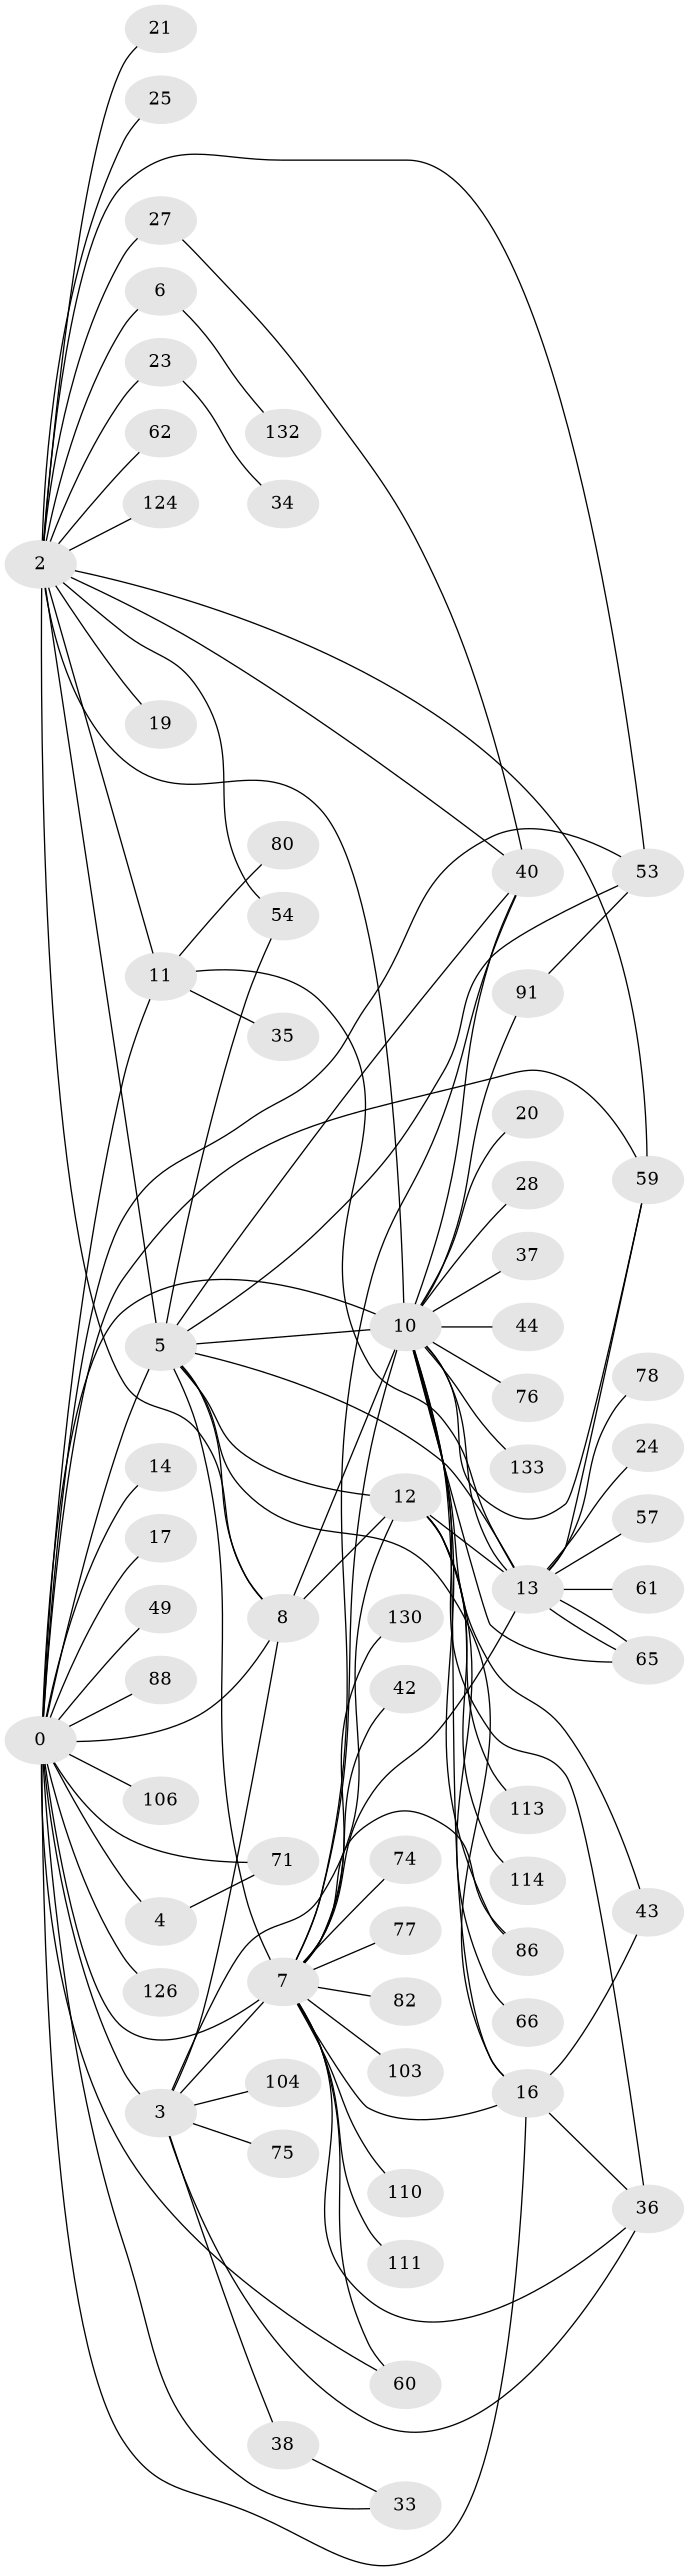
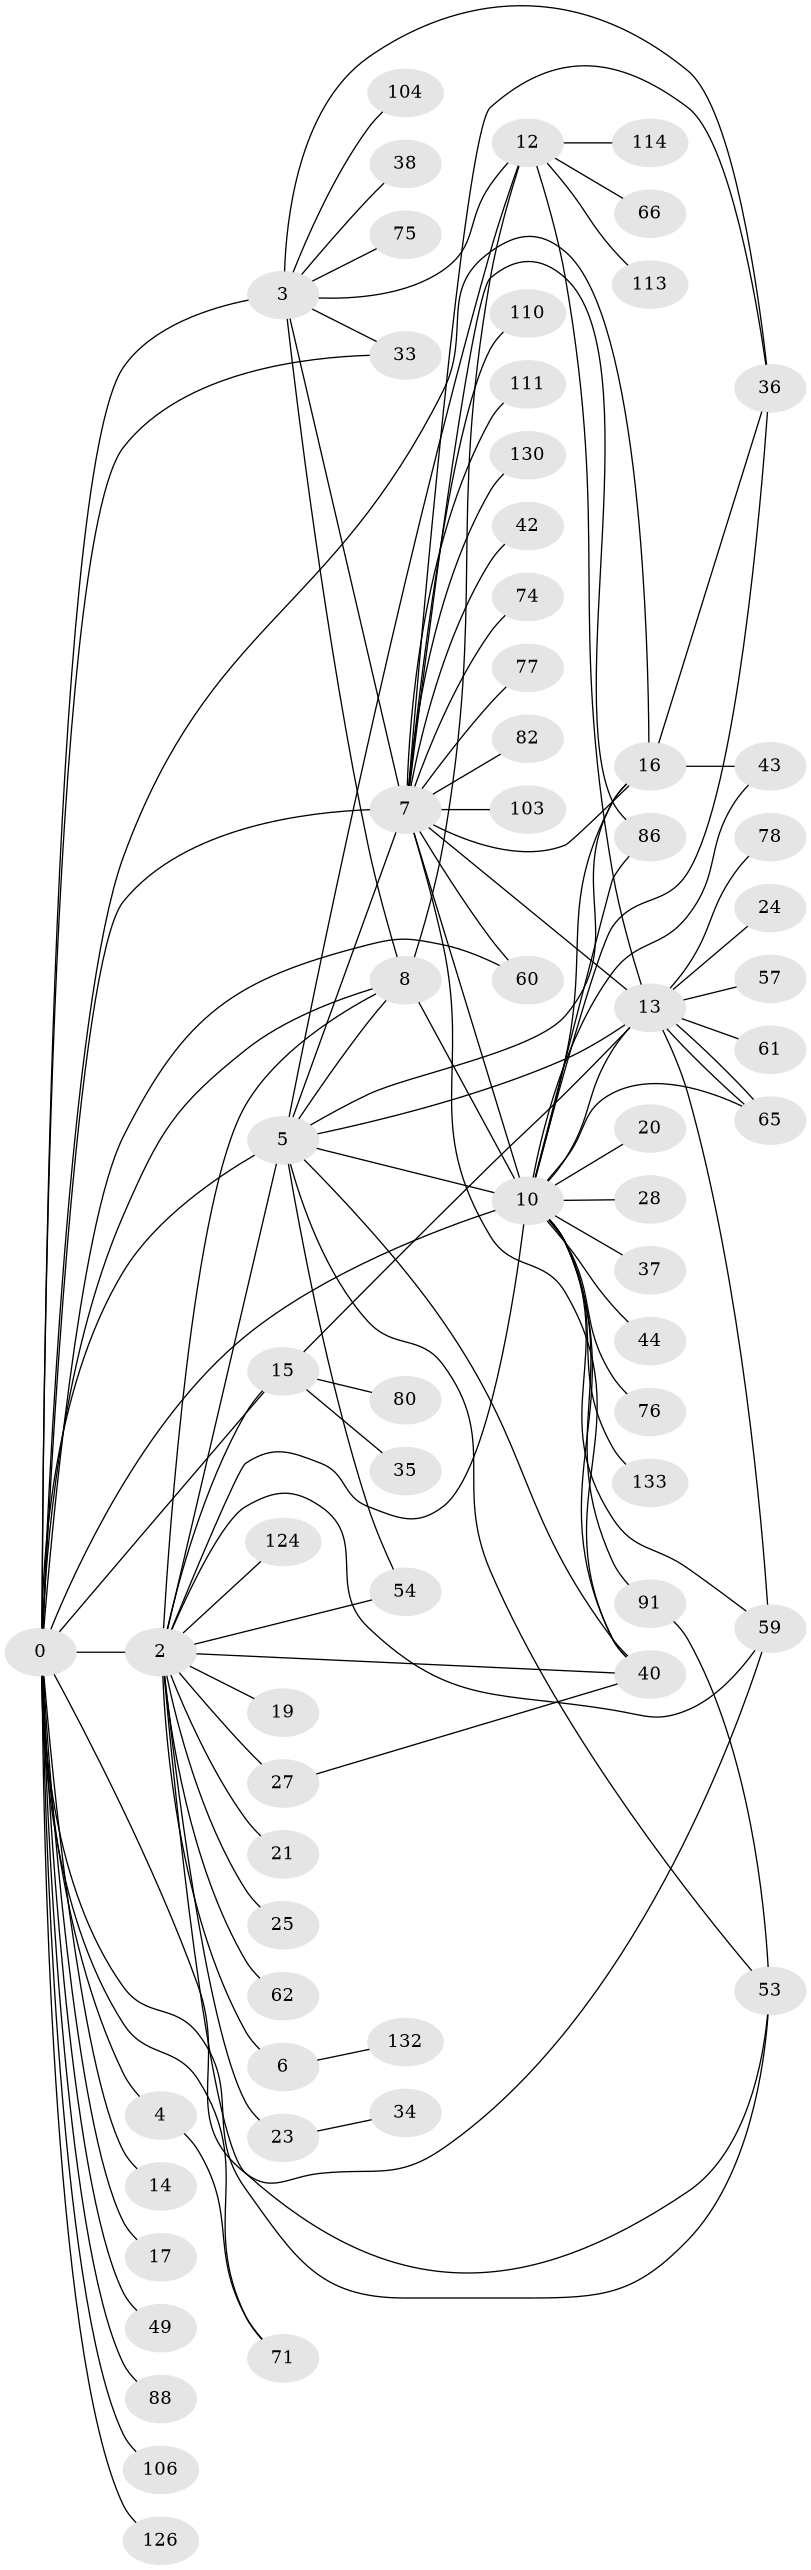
  graph {
    rankdir=LR
    node [color=gray90 style=filled]
    n1 [label=0 super="+79+41"]
    2 [super="+9"]
    3
    4
    5 [super="+31+51+85+99+105+102+64+47"]
    7 [super="+32+63+29+39+46+69"]
    8 [super="+120+90+93+58"]
    10 [super="+15+129"]
-   11
+   11 [label=15]
    14
    16 [super="+100+26+52+22"]
    17
    33 [super="+112"]
    49
    53 [super="+56+83"]
    59 [super="+98+73+70"]
    60 [super="+125"]
    71
    88
    106
    126
    6
    19
    21
    23
    25
    27 [super="+81"]
    40 [super="+116+48"]
    54 [super="+72"]
    n30 [label=62]
    124
    12 [super="+45+18"]
    36 [super="+87+92+50+55"]
    n34 [label=38]
    75
    104
    13 [super="+38+107"]
    42
    74
    77
    82
    86
    103
    110
    111
    130
    20 [super="+62"]
    28
    37
    43
    44
    65 [super="+94+118"]
    76
    91
    133
    35
    80
    132
    34
    66
    113
    114
    24
    57
    61
    78
+   n1 -- 2
    n1 -- 3
    n1 -- 4
    n1 -- 5
    n1 -- 7
    n1 -- 8 [weight=2]
    n1 -- 10
    n1 -- 11
    n1 -- 14
    n1 -- 16
    n1 -- 17
    n1 -- 33
    n1 -- 49
    n1 -- 53
    n1 -- 59
    n1 -- 60
    n1 -- 71
    n1 -- 88
    n1 -- 106
    n1 -- 126
    2 -- 5
    2 -- 8
    2 -- 10 [weight=3]
    2 -- 11
    2 -- 53
    2 -- 59
    2 -- 6
    2 -- 19
    2 -- 21
    2 -- 23
    2 -- 25
    2 -- 27 [weight=2]
    2 -- 40
    2 -- 54
    2 -- n30
    2 -- 124
    3 -- 7
    3 -- 8
-   n34 -- 33
+   3 -- 33
    3 -- 12
    3 -- 36
    3 -- n34
    3 -- 75
    3 -- 104
    4 -- 71
    5 -- 7 [weight=3]
    5 -- 8
    5 -- 10 [weight=4]
    5 -- 16
    5 -- 53
    5 -- 40 [weight=2]
    5 -- 54
    5 -- 12
    5 -- 13
    7 -- 10 [weight=2]
    7 -- 16 [weight=2]
    7 -- 60
    7 -- 40
    7 -- 36 [weight=2]
    7 -- 13
    7 -- 42
    7 -- 74
    7 -- 77
    7 -- 82
    7 -- 86
    7 -- 103
    7 -- 110
    7 -- 111
    7 -- 130
    8 -- 10 [weight=2]
    8 -- 12
    10 -- 16 [weight=3]
    10 -- 59
    10 -- 40
    10 -- 36 [weight=2]
    10 -- 13 [weight=4]
    10 -- 86
    10 -- 20
    10 -- 28
    10 -- 37
    10 -- 43
    10 -- 44
    10 -- 65
    10 -- 76
    10 -- 91
    10 -- 133
    11 -- 13
    11 -- 35
    11 -- 80
    16 -- 36
    16 -- 43
    6 -- 132
    23 -- 34
    27 -- 40
    12 -- 13
    12 -- 66
    12 -- 113
    12 -- 114
    13 -- 59
    13 -- 65
    13 -- 65
    13 -- 24
    13 -- 57
    13 -- 61
    13 -- 78
    91 -- 53
  }
